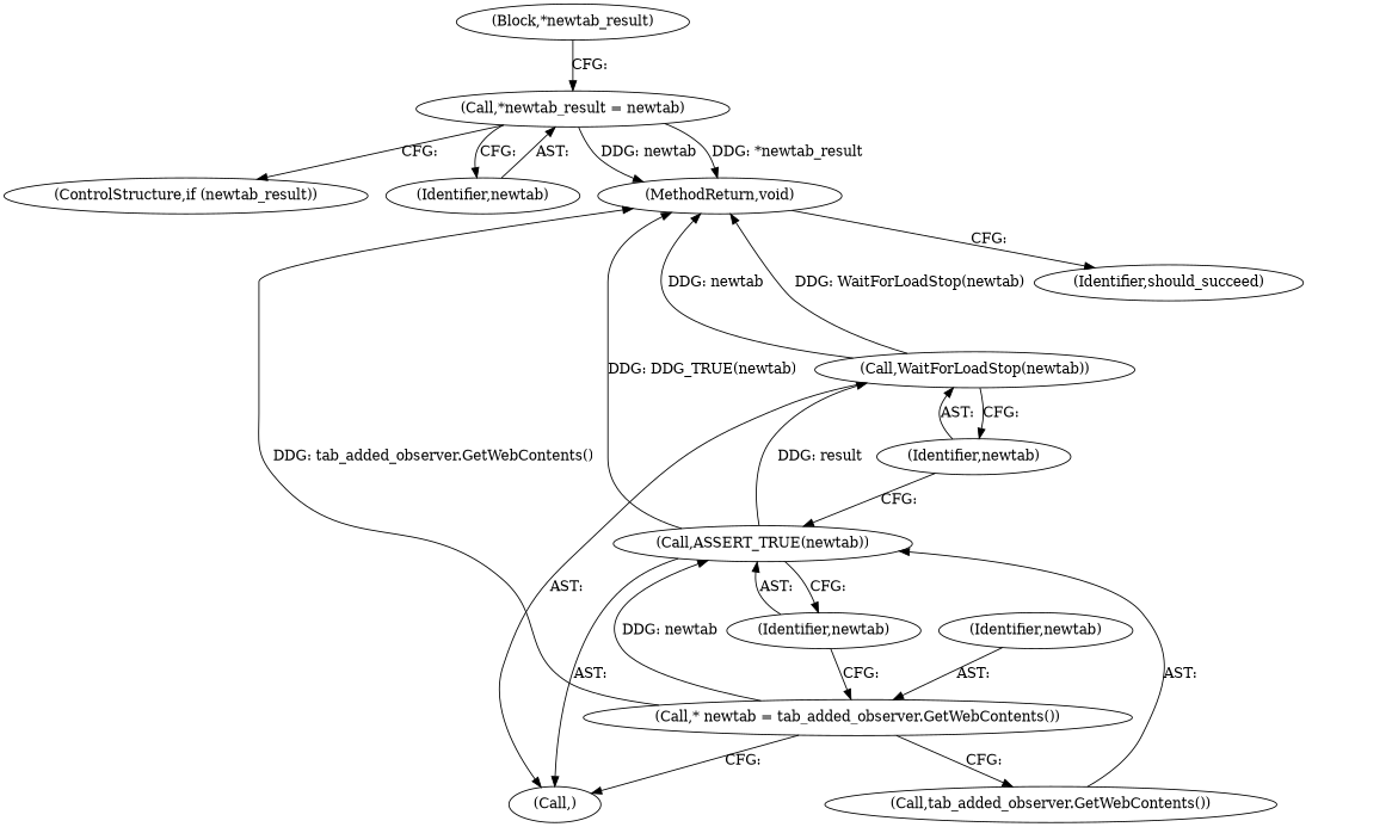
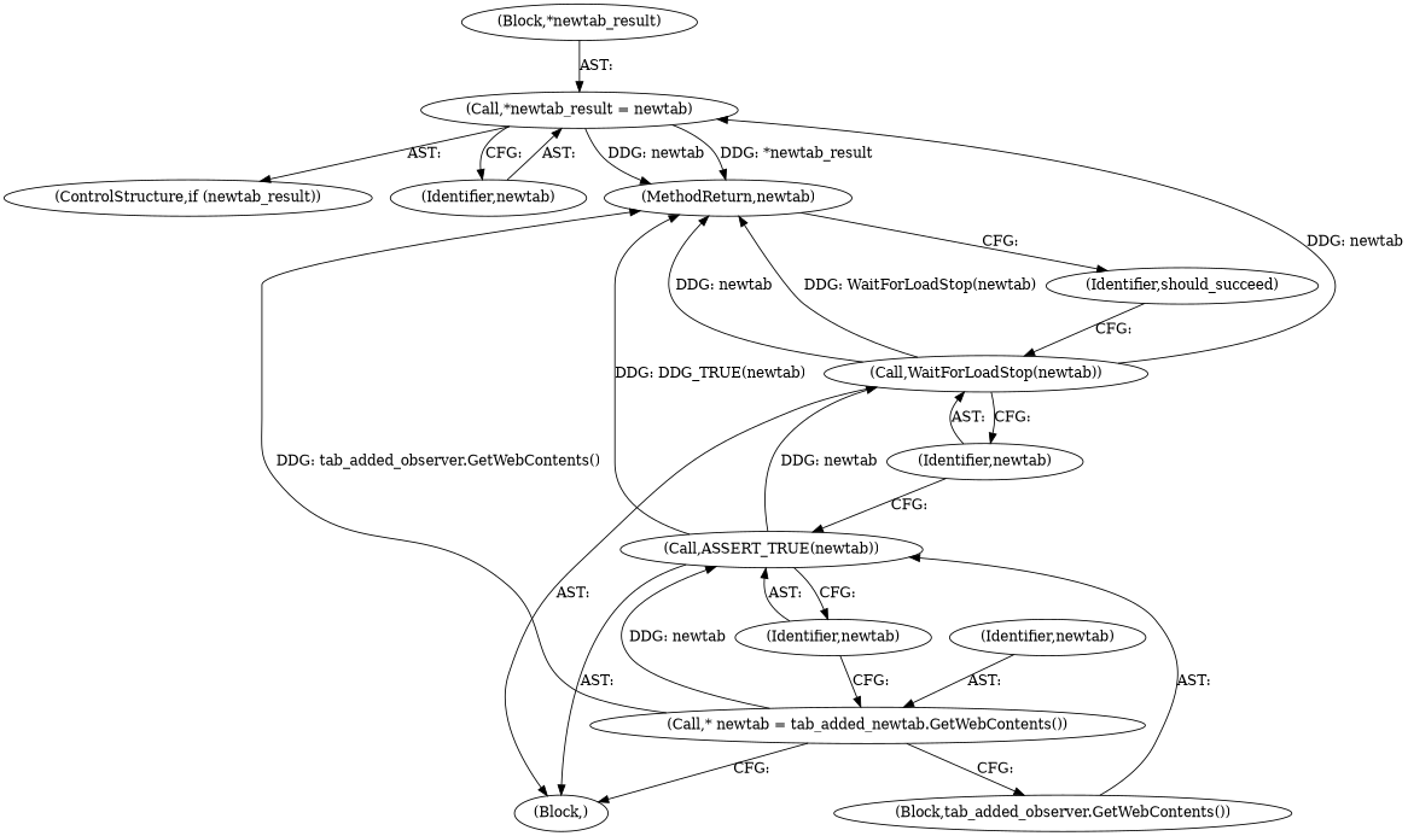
  digraph {
    n1 [label="(Call,*newtab_result = newtab)"]
    n2 [label="(ControlStructure,if (newtab_result))"]
    n3 [label="(Identifier,newtab)"]
-   n4 [label="(MethodReturn,void)"]
+   n4 [label="(MethodReturn,newtab)"]
    n5 [label="(Identifier,should_succeed)"]
    n6 [label="(Call,WaitForLoadStop(newtab))"]
-   n7 [label="(Call,)"]
+   n7 [label="(Block,)"]
    n8 [label="(Identifier,newtab)"]
    n9 [label="(Call,ASSERT_TRUE(newtab))"]
    n10 [label="(Identifier,newtab)"]
-   n11 [label="(Call,* newtab = tab_added_observer.GetWebContents())"]
-   n12 [label="(Call,tab_added_observer.GetWebContents())"]
+   n11 [label="(Call,* newtab = tab_added_newtab.GetWebContents())"]
+   n12 [label="(Block,tab_added_observer.GetWebContents())"]
    n13 [label="(Block,*newtab_result)"]
    n14 [label="(Identifier,newtab)"]
-   n1 -> n2 [label="CFG: "]
+   n1 -> n2 [label="AST: "]
    n1 -> n3 [label="CFG: "]
    n1 -> n4 [label="DDG: *newtab_result"]
    n1 -> n4 [label="DDG: newtab"]
    n3 -> n1 [label="AST: "]
    n4 -> n5 [label="CFG: "]
+   n5 -> n6 [label="CFG: "]
+   n6 -> n1 [label="DDG: newtab"]
    n6 -> n4 [label="DDG: newtab"]
    n6 -> n4 [label="DDG: WaitForLoadStop(newtab)"]
    n6 -> n7 [label="AST: "]
    n6 -> n8 [label="CFG: "]
    n8 -> n6 [label="AST: "]
    n8 -> n9 [label="CFG: "]
    n9 -> n4 [label="DDG: DDG_TRUE(newtab)"]
-   n9 -> n6 [label="DDG: result"]
+   n9 -> n6 [label="DDG: newtab"]
    n9 -> n7 [label="AST: "]
    n9 -> n10 [label="CFG: "]
    n10 -> n9 [label="AST: "]
    n10 -> n11 [label="CFG: "]
    n11 -> n4 [label="DDG: tab_added_observer.GetWebContents()"]
    n11 -> n7 [label="CFG: "]
    n11 -> n9 [label="DDG: newtab"]
    n11 -> n12 [label="CFG: "]
    n12 -> n9 [label="AST: "]
-   n13 -> n1 [label="CFG: "]
+   n13 -> n1 [label="AST: "]
    n14 -> n11 [label="AST: "]
  }
